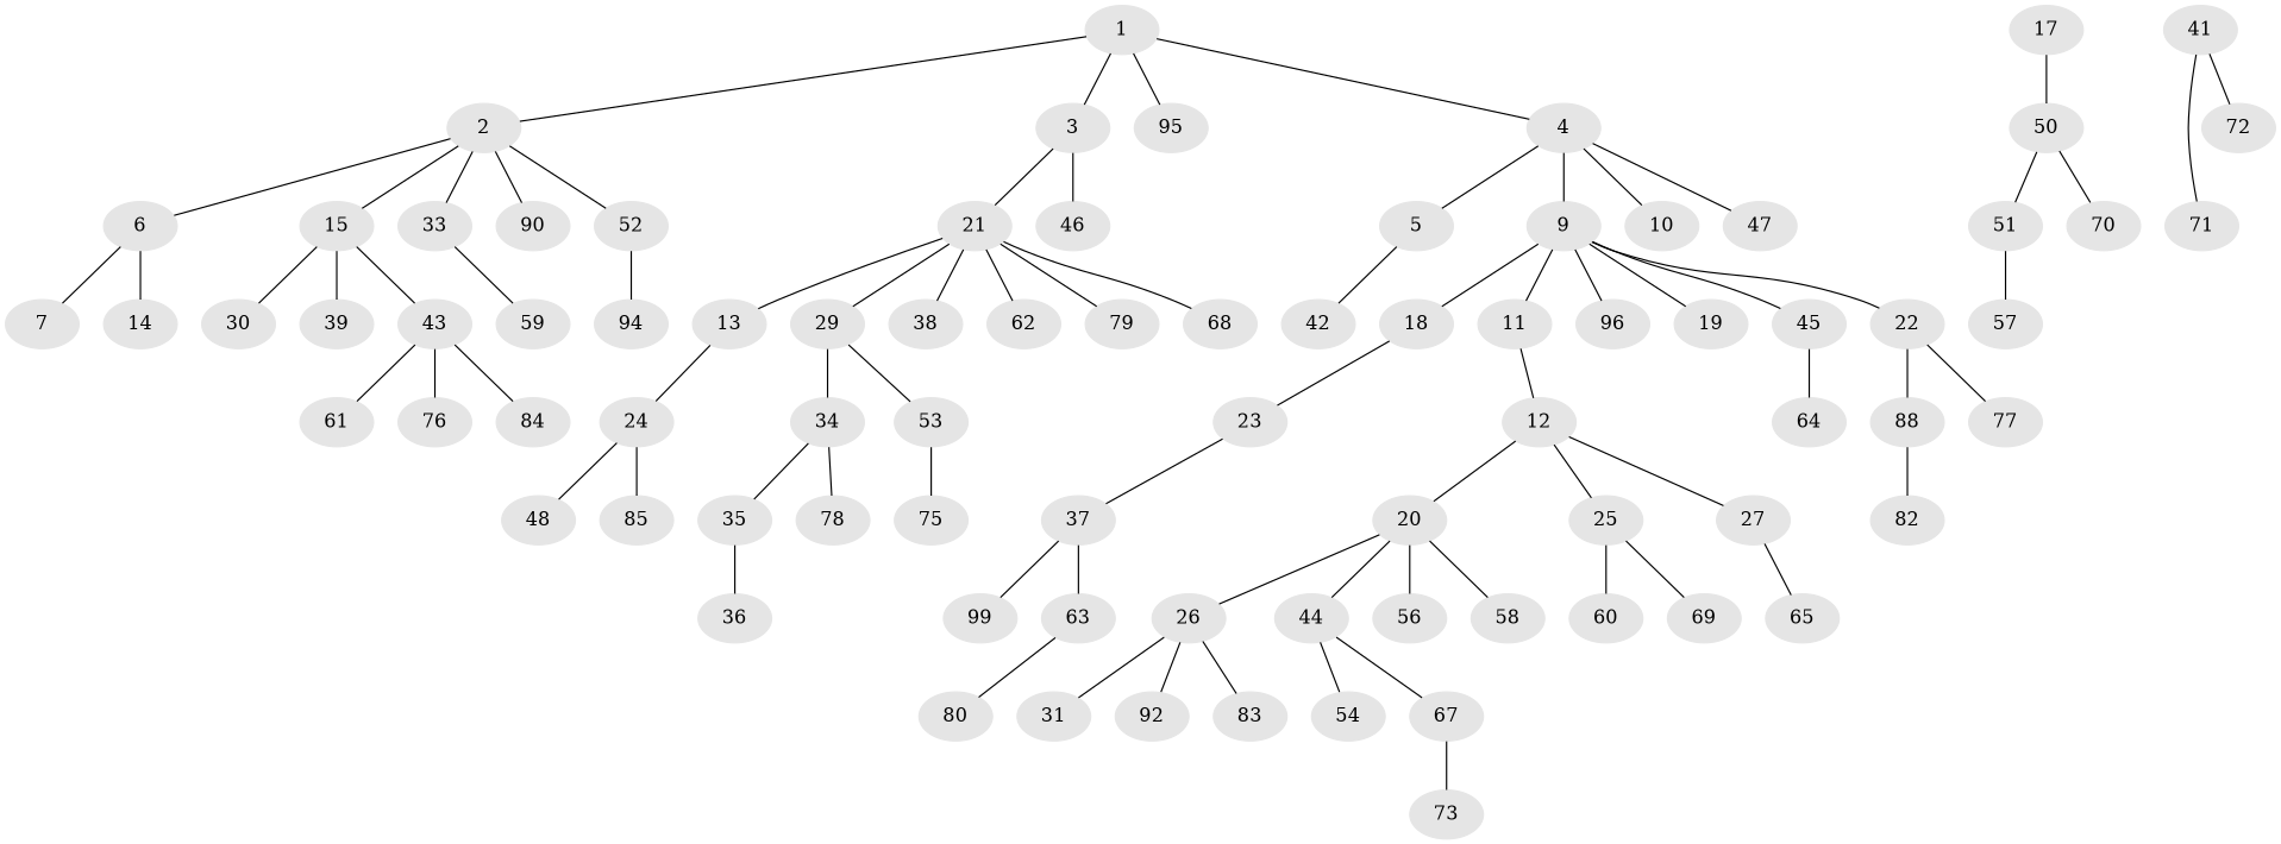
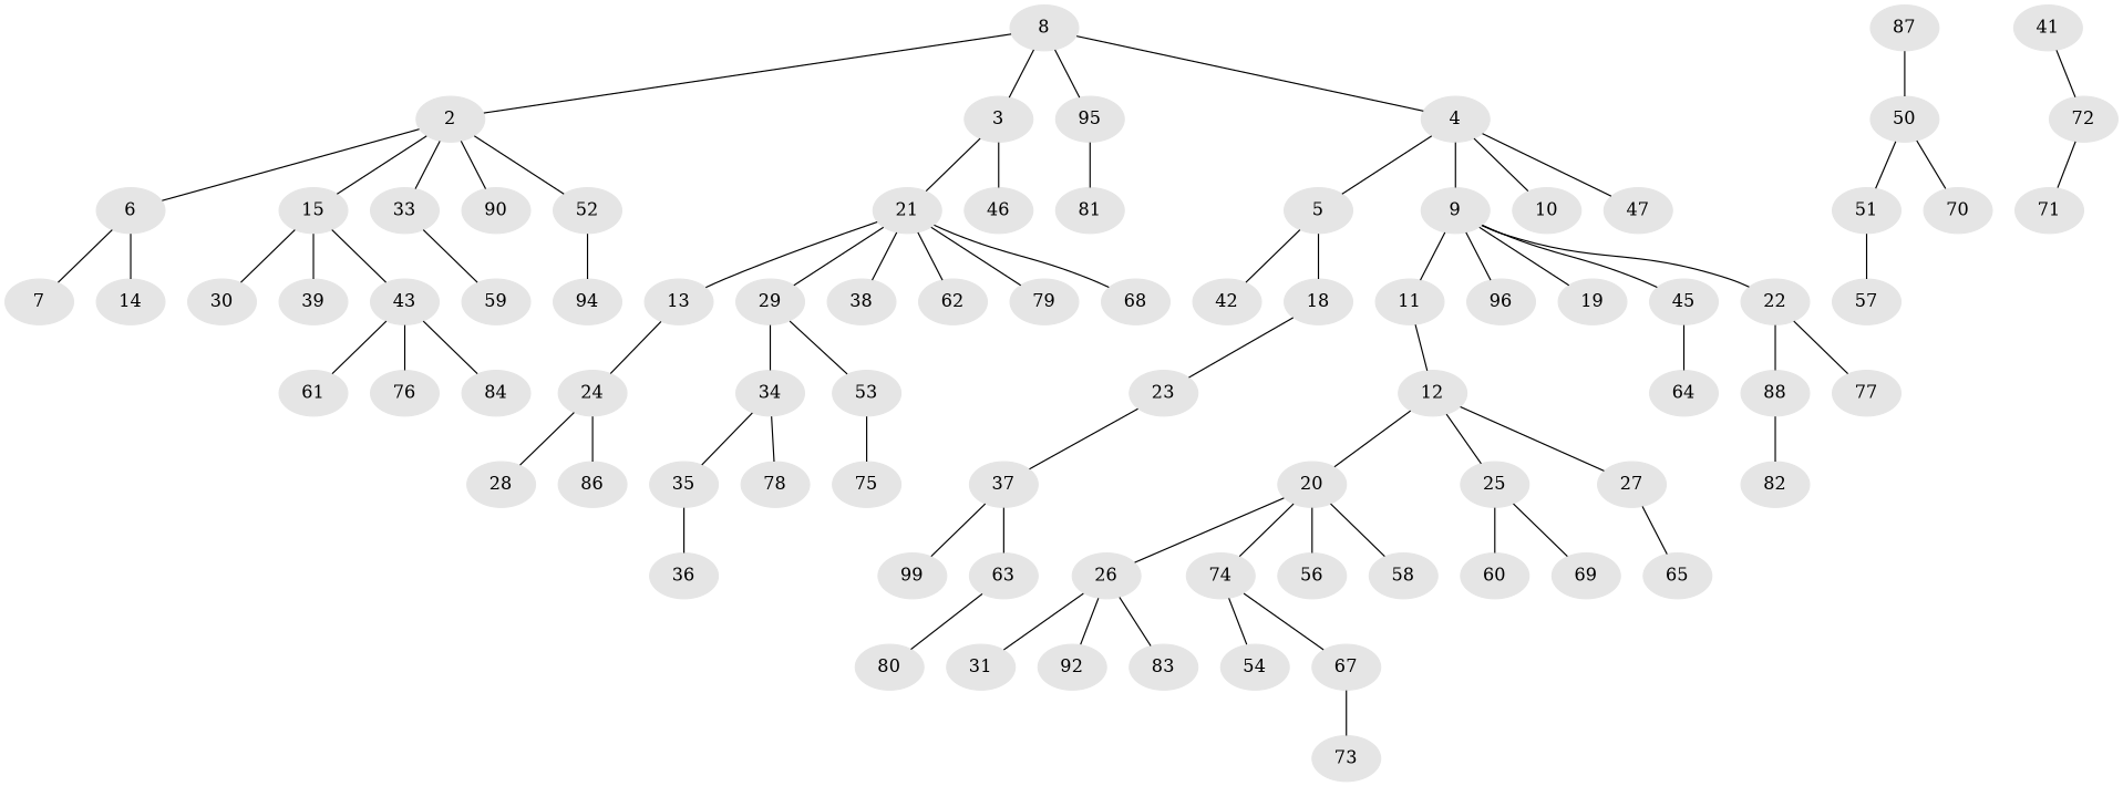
  graph {
    node [color=gray90 style=filled]
-   1
+   1 [label=8]
    2
    3
    n4 [label=95]
    4
    6
    15
    33
    n9 [label=90]
    52
    21
    46
+   81
    7
    14
    30
    39
    43
-   17
+   17 [label=87]
    50
    59
    n22 [label=94]
    5
    9
    10
    47
    13
    24
    29
    38
    62
    79
    68
    18
    42
    11
    n37 [label=96]
    19
    45
    22
    23
    12
    64
    20
    25
    27
    26
-   44
+   44 [label=74]
    56
    58
    60
    69
    65
-   28 [label=48]
-   85
+   28
+   85 [label=86]
    61
    76
    84
    51
    70
    37
    n62 [label=88]
    77
    31
    n65 [label=92]
    83
    54
    67
    34
    53
    82
    n72 [label=99]
    63
    41
    71
    72
    35
    78
    75
    36
    80
    73
    57
    1 -- 2
    1 -- 3
    1 -- n4
    1 -- 4
    2 -- 6
    2 -- 15
    2 -- 33
    2 -- n9
    2 -- 52
    3 -- 21
    3 -- 46
+   n4 -- 81
    4 -- 5
    4 -- 9
    4 -- 10
    4 -- 47
    6 -- 7
    6 -- 14
    15 -- 30
    15 -- 39
    15 -- 43
    33 -- 59
    52 -- n22
    21 -- 13
    21 -- 29
    21 -- 38
    21 -- 62
    21 -- 79
    21 -- 68
    43 -- 61
    43 -- 76
    43 -- 84
    17 -- 50
    50 -- 51
    50 -- 70
-   9 -- 18
+   5 -- 18
    5 -- 42
    9 -- 11
    9 -- n37
    9 -- 19
    9 -- 45
    9 -- 22
    13 -- 24
    24 -- 28
    24 -- 85
    29 -- 34
    29 -- 53
    18 -- 23
    11 -- 12
    45 -- 64
    22 -- n62
    22 -- 77
    23 -- 37
    12 -- 20
    12 -- 25
    12 -- 27
    20 -- 26
    20 -- 44
    20 -- 56
    20 -- 58
    25 -- 60
    25 -- 69
    27 -- 65
    26 -- 31
    26 -- n65
    26 -- 83
    44 -- 54
    44 -- 67
    51 -- 57
    37 -- n72
    37 -- 63
    n62 -- 82
    67 -- 73
    34 -- 35
    34 -- 78
    53 -- 75
    63 -- 80
-   41 -- 71
+   72 -- 71
    41 -- 72
    35 -- 36
  }
